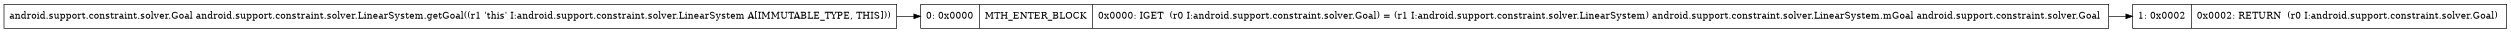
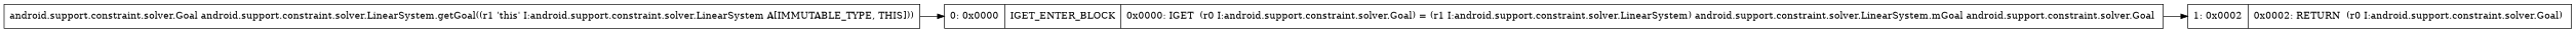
  digraph {
    rankdir=LR
    node [shape=record]
-   n1 [label="{0\:\ 0x0000|MTH_ENTER_BLOCK\l|0x0000: IGET  (r0 I:android.support.constraint.solver.Goal) = (r1 I:android.support.constraint.solver.LinearSystem) android.support.constraint.solver.LinearSystem.mGoal android.support.constraint.solver.Goal \l}"]
+   n1 [label="{0\:\ 0x0000|IGET_ENTER_BLOCK\l|0x0000: IGET  (r0 I:android.support.constraint.solver.Goal) = (r1 I:android.support.constraint.solver.LinearSystem) android.support.constraint.solver.LinearSystem.mGoal android.support.constraint.solver.Goal \l}"]
    n2 [label="{1\:\ 0x0002|0x0002: RETURN  (r0 I:android.support.constraint.solver.Goal) \l}"]
    n3 [label="{android.support.constraint.solver.Goal android.support.constraint.solver.LinearSystem.getGoal((r1 'this' I:android.support.constraint.solver.LinearSystem A[IMMUTABLE_TYPE, THIS])) }"]
    n1 -> n2
    n3 -> n1
  }
